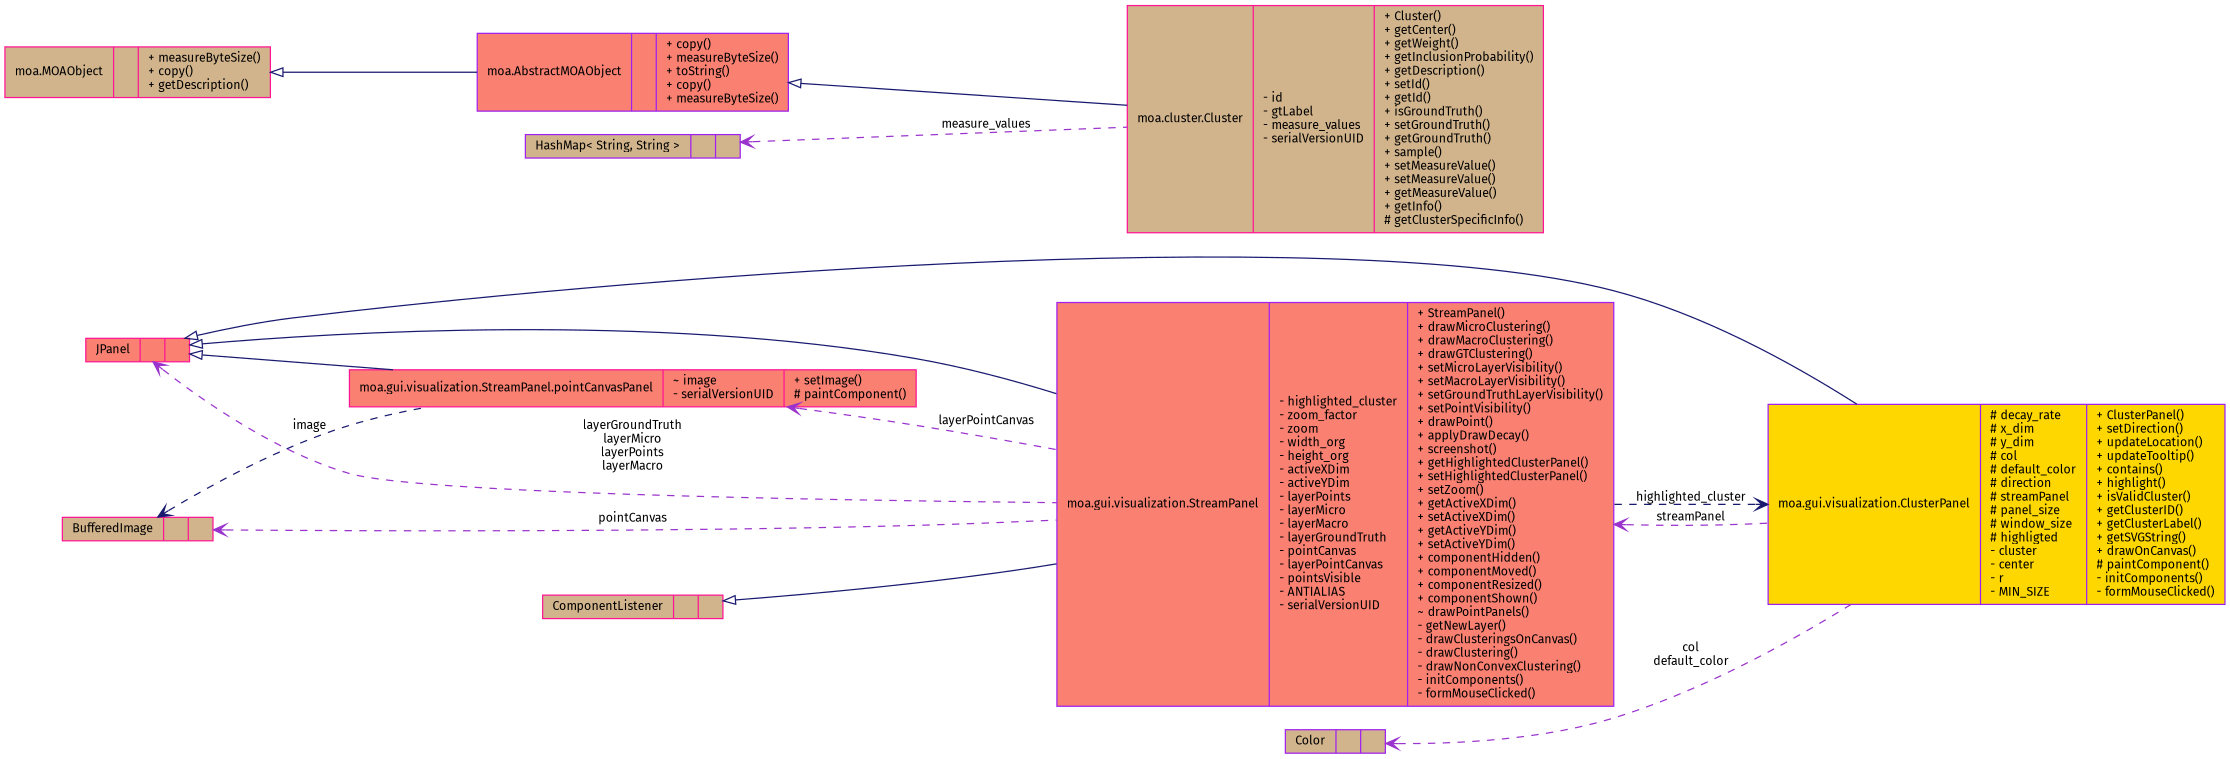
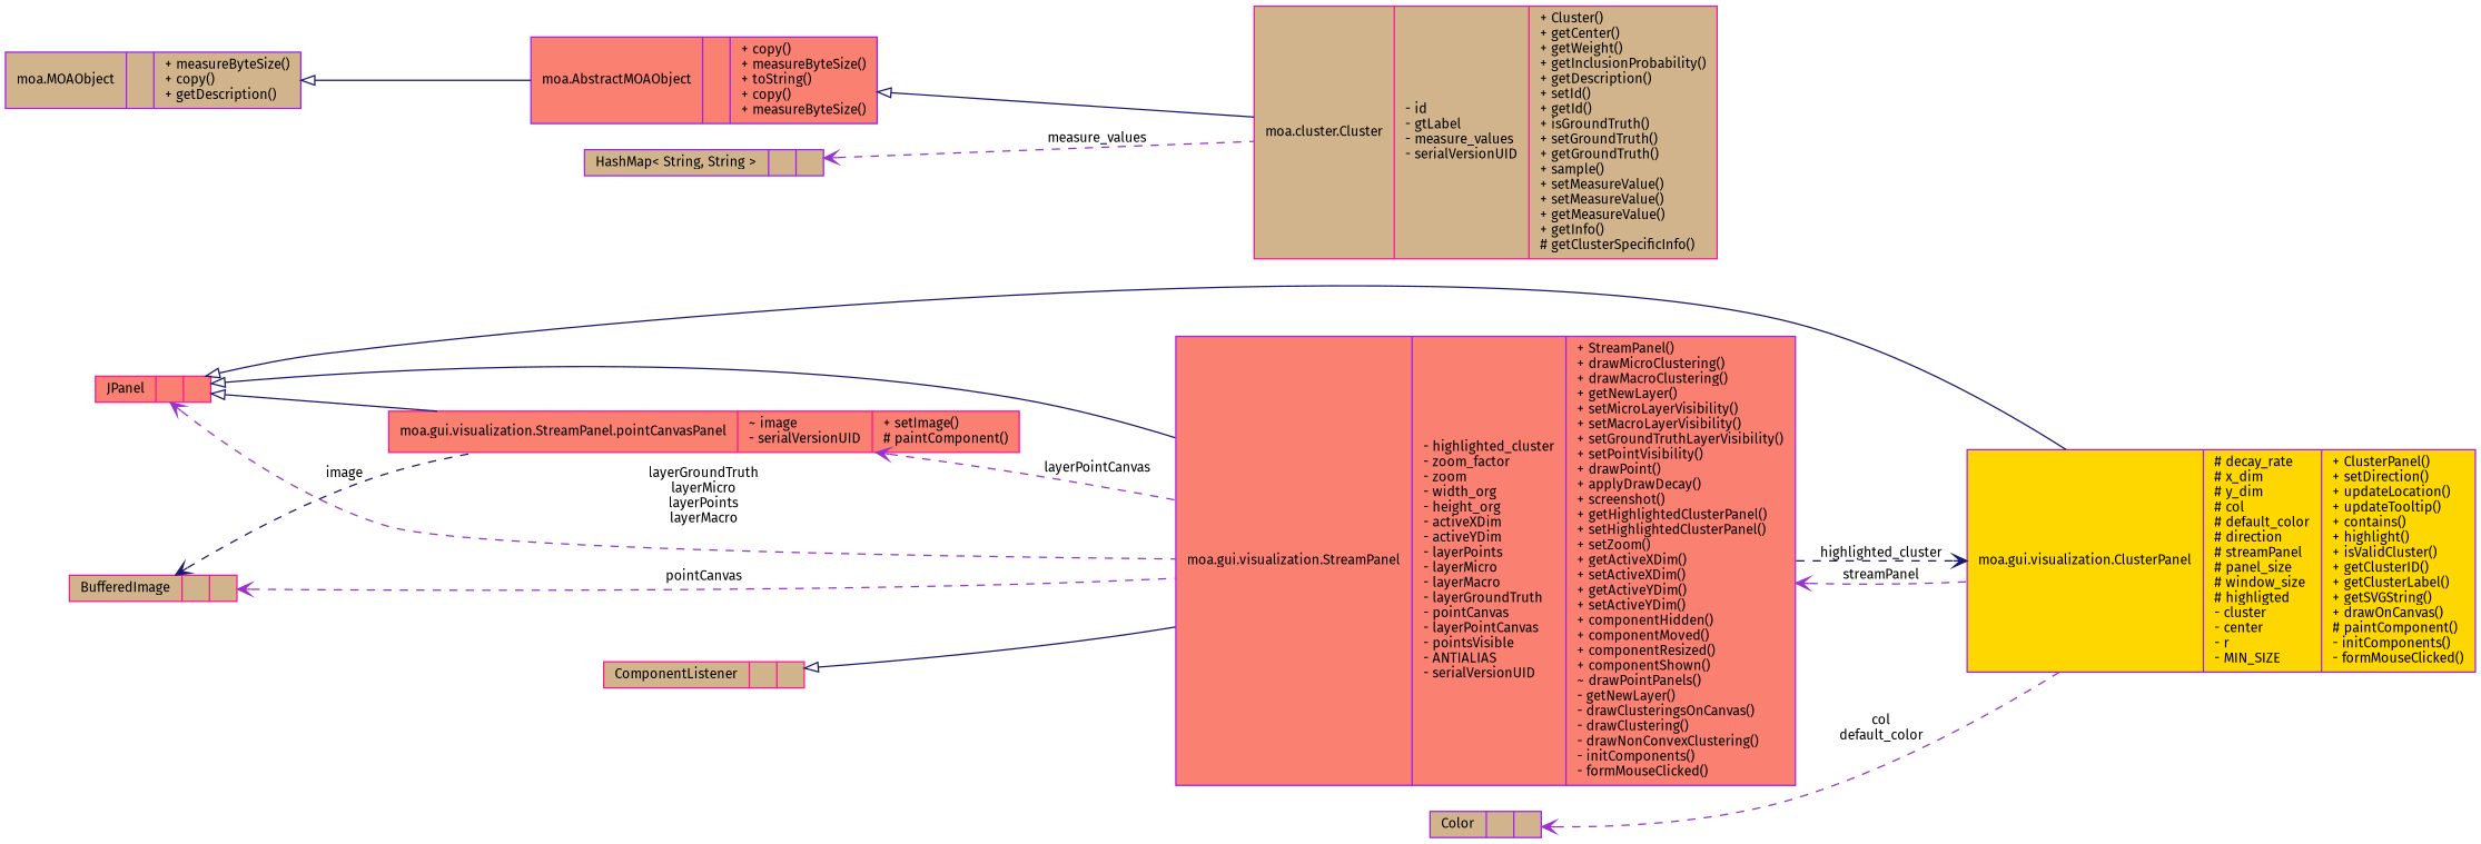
  digraph {
    fontname="Fira Sans"
    rankdir=LR
    node [color=purple fillcolor=tan fontname="Fira Sans" fontsize=10 shape=record style=filled]
    edge [arrowtail=open color=midnightblue dir=back fontname="Fira Sans" fontsize=10 labelfontname=Helvetica labelfontsize=10 style=dashed]
-   n1 [fillcolor=salmon fontcolor=black height=0.2 label="{moa.gui.visualization.StreamPanel\n|- highlighted_cluster\l- zoom_factor\l- zoom\l- width_org\l- height_org\l- activeXDim\l- activeYDim\l- layerPoints\l- layerMicro\l- layerMacro\l- layerGroundTruth\l- pointCanvas\l- layerPointCanvas\l- pointsVisible\l- ANTIALIAS\l- serialVersionUID\l|+ StreamPanel()\l+ drawMicroClustering()\l+ drawMacroClustering()\l+ drawGTClustering()\l+ setMicroLayerVisibility()\l+ setMacroLayerVisibility()\l+ setGroundTruthLayerVisibility()\l+ setPointVisibility()\l+ drawPoint()\l+ applyDrawDecay()\l+ screenshot()\l+ getHighlightedClusterPanel()\l+ setHighlightedClusterPanel()\l+ setZoom()\l+ getActiveXDim()\l+ setActiveXDim()\l+ getActiveYDim()\l+ setActiveYDim()\l+ componentHidden()\l+ componentMoved()\l+ componentResized()\l+ componentShown()\l~ drawPointPanels()\l- getNewLayer()\l- drawClusteringsOnCanvas()\l- drawClustering()\l- drawNonConvexClustering()\l- initComponents()\l- formMouseClicked()\l}" width=0.4]
+   n1 [fillcolor=salmon fontcolor=black height=0.2 label="{moa.gui.visualization.StreamPanel\n|- highlighted_cluster\l- zoom_factor\l- zoom\l- width_org\l- height_org\l- activeXDim\l- activeYDim\l- layerPoints\l- layerMicro\l- layerMacro\l- layerGroundTruth\l- pointCanvas\l- layerPointCanvas\l- pointsVisible\l- ANTIALIAS\l- serialVersionUID\l|+ StreamPanel()\l+ drawMicroClustering()\l+ drawMacroClustering()\l+ getNewLayer()\l+ setMicroLayerVisibility()\l+ setMacroLayerVisibility()\l+ setGroundTruthLayerVisibility()\l+ setPointVisibility()\l+ drawPoint()\l+ applyDrawDecay()\l+ screenshot()\l+ getHighlightedClusterPanel()\l+ setHighlightedClusterPanel()\l+ setZoom()\l+ getActiveXDim()\l+ setActiveXDim()\l+ getActiveYDim()\l+ setActiveYDim()\l+ componentHidden()\l+ componentMoved()\l+ componentResized()\l+ componentShown()\l~ drawPointPanels()\l- getNewLayer()\l- drawClusteringsOnCanvas()\l- drawClustering()\l- drawNonConvexClustering()\l- initComponents()\l- formMouseClicked()\l}" width=0.4]
    n2 [fillcolor=gold height=0.2 label="{moa.gui.visualization.ClusterPanel\n|# decay_rate\l# x_dim\l# y_dim\l# col\l# default_color\l# direction\l# streamPanel\l# panel_size\l# window_size\l# highligted\l- cluster\l- center\l- r\l- MIN_SIZE\l|+ ClusterPanel()\l+ setDirection()\l+ updateLocation()\l+ updateTooltip()\l+ contains()\l+ highlight()\l+ isValidCluster()\l+ getClusterID()\l+ getClusterLabel()\l+ getSVGString()\l+ drawOnCanvas()\l# paintComponent()\l- initComponents()\l- formMouseClicked()\l}" width=0.4]
    n3 [color=deeppink fillcolor=salmon height=0.2 label="{JPanel\n||}" width=0.4]
    n4 [color=deeppink fillcolor=salmon height=0.2 label="{moa.gui.visualization.StreamPanel.pointCanvasPanel\n|~ image\l- serialVersionUID\l|+ setImage()\l# paintComponent()\l}" width=0.4]
    n5 [color=deeppink height=0.2 label="{ComponentListener\n||}" width=0.4]
    n6 [height=0.2 label="{Color\n||}" width=0.4]
    n7 [color=deeppink height=0.2 label="{moa.cluster.Cluster\n|- id\l- gtLabel\l- measure_values\l- serialVersionUID\l|+ Cluster()\l+ getCenter()\l+ getWeight()\l+ getInclusionProbability()\l+ getDescription()\l+ setId()\l+ getId()\l+ isGroundTruth()\l+ setGroundTruth()\l+ getGroundTruth()\l+ sample()\l+ setMeasureValue()\l+ setMeasureValue()\l+ getMeasureValue()\l+ getInfo()\l# getClusterSpecificInfo()\l}" width=0.4]
    n8 [fillcolor=salmon height=0.2 label="{moa.AbstractMOAObject\n||+ copy()\l+ measureByteSize()\l+ toString()\l+ copy()\l+ measureByteSize()\l}" width=0.4]
-   n9 [color=deeppink height=0.2 label="{moa.MOAObject\n||+ measureByteSize()\l+ copy()\l+ getDescription()\l}" width=0.4]
+   n9 [height=0.2 label="{moa.MOAObject\n||+ measureByteSize()\l+ copy()\l+ getDescription()\l}" width=0.4]
    n10 [height=0.2 label="{HashMap\< String, String \>\n||}" width=0.4]
    n11 [color=deeppink height=0.2 label="{BufferedImage\n||}" width=0.4]
    n1 -> n2 [color=darkorchid3 label=streamPanel]
    n2 -> n1 [label=highlighted_cluster]
    n3 -> n1 [arrowtail=empty style=solid]
    n3 -> n1 [color=darkorchid3 label="layerGroundTruth\nlayerMicro\nlayerPoints\nlayerMacro"]
    n3 -> n2 [arrowtail=empty style=solid]
    n3 -> n4 [arrowtail=empty style=solid]
    n4 -> n1 [color=darkorchid3 label=layerPointCanvas]
    n5 -> n1 [arrowtail=empty style=solid]
    n6 -> n2 [color=darkorchid3 label="col\ndefault_color"]
    n8 -> n7 [arrowtail=empty style=solid]
    n9 -> n8 [arrowtail=empty style=solid]
    n10 -> n7 [color=darkorchid3 label=measure_values]
    n11 -> n1 [color=darkorchid3 label=pointCanvas]
    n11 -> n4 [label=image]
  }
